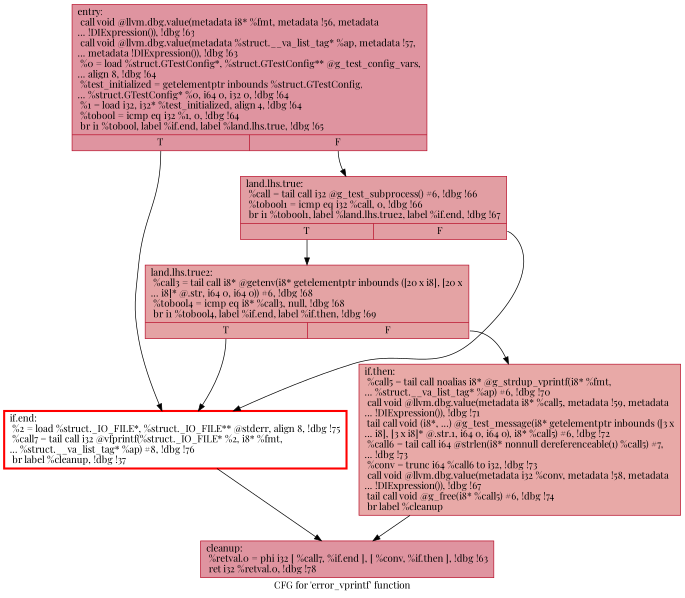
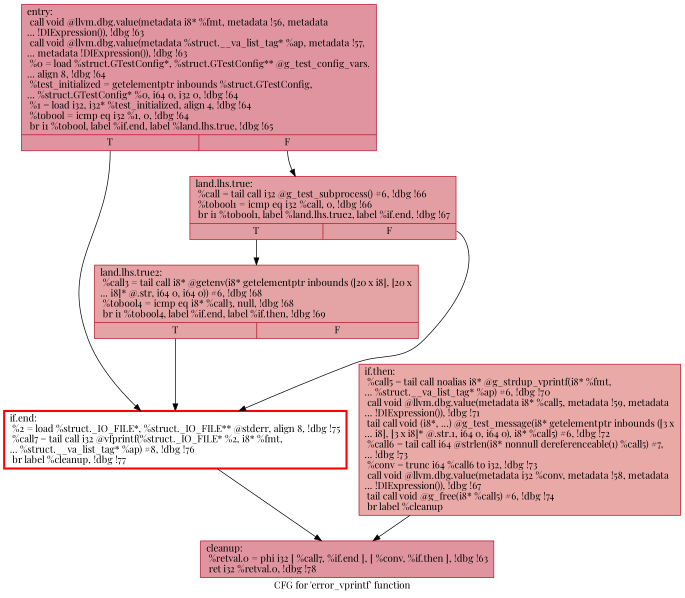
  digraph {
    fontname="Playfair Display"
    label="CFG for 'error_vprintf' function"
    node [color="#b70d28ff" fillcolor="#b70d2870" fontname="Playfair Display" shape=record style=filled]
    edge [fontname="Playfair Display" tailport=s0]
    n1 [label="{entry:\l  call void @llvm.dbg.value(metadata i8* %fmt, metadata !56, metadata\l... !DIExpression()), !dbg !63\l  call void @llvm.dbg.value(metadata %struct.__va_list_tag* %ap, metadata !57,\l... metadata !DIExpression()), !dbg !63\l  %0 = load %struct.GTestConfig*, %struct.GTestConfig** @g_test_config_vars,\l... align 8, !dbg !64\l  %test_initialized = getelementptr inbounds %struct.GTestConfig,\l... %struct.GTestConfig* %0, i64 0, i32 0, !dbg !64\l  %1 = load i32, i32* %test_initialized, align 4, !dbg !64\l  %tobool = icmp eq i32 %1, 0, !dbg !64\l  br i1 %tobool, label %if.end, label %land.lhs.true, !dbg !65\l|{<s0>T|<s1>F}}"]
-   n2 [color=red label="{if.end:                                           \l  %2 = load %struct._IO_FILE*, %struct._IO_FILE** @stderr, align 8, !dbg !75\l  %call7 = tail call i32 @vfprintf(%struct._IO_FILE* %2, i8* %fmt,\l... %struct.__va_list_tag* %ap) #8, !dbg !76\l  br label %cleanup, !dbg !37\l}" penwidth=3.0 fillcolor="" style=""]
+   n2 [color=red label="{if.end:                                           \l  %2 = load %struct._IO_FILE*, %struct._IO_FILE** @stderr, align 8, !dbg !75\l  %call7 = tail call i32 @vfprintf(%struct._IO_FILE* %2, i8* %fmt,\l... %struct.__va_list_tag* %ap) #8, !dbg !76\l  br label %cleanup, !dbg !77\l}" penwidth=3.0 fillcolor="" style=""]
    n3 [fillcolor="#be242e70" label="{land.lhs.true:                                    \l  %call = tail call i32 @g_test_subprocess() #6, !dbg !66\l  %tobool1 = icmp eq i32 %call, 0, !dbg !66\l  br i1 %tobool1, label %land.lhs.true2, label %if.end, !dbg !67\l|{<s0>T|<s1>F}}"]
    n4 [label="{cleanup:                                          \l  %retval.0 = phi i32 [ %call7, %if.end ], [ %conv, %if.then ], !dbg !63\l  ret i32 %retval.0, !dbg !78\l}"]
    n5 [fillcolor="#c32e3170" label="{land.lhs.true2:                                   \l  %call3 = tail call i8* @getenv(i8* getelementptr inbounds ([20 x i8], [20 x\l... i8]* @.str, i64 0, i64 0)) #6, !dbg !68\l  %tobool4 = icmp eq i8* %call3, null, !dbg !68\l  br i1 %tobool4, label %if.end, label %if.then, !dbg !69\l|{<s0>T|<s1>F}}"]
    n6 [fillcolor="#ca3b3770" label="{if.then:                                          \l  %call5 = tail call noalias i8* @g_strdup_vprintf(i8* %fmt,\l... %struct.__va_list_tag* %ap) #6, !dbg !70\l  call void @llvm.dbg.value(metadata i8* %call5, metadata !59, metadata\l... !DIExpression()), !dbg !71\l  tail call void (i8*, ...) @g_test_message(i8* getelementptr inbounds ([3 x\l... i8], [3 x i8]* @.str.1, i64 0, i64 0), i8* %call5) #6, !dbg !72\l  %call6 = tail call i64 @strlen(i8* nonnull dereferenceable(1) %call5) #7,\l... !dbg !73\l  %conv = trunc i64 %call6 to i32, !dbg !73\l  call void @llvm.dbg.value(metadata i32 %conv, metadata !58, metadata\l... !DIExpression()), !dbg !67\l  tail call void @g_free(i8* %call5) #6, !dbg !74\l  br label %cleanup\l}"]
    n1 -> n2
    n1 -> n3 [tailport=s1]
    n2 -> n4
    n3 -> n2 [tailport=s1]
    n3 -> n5
    n5 -> n2
-   n5 -> n6 [tailport=s1]
    n6 -> n4
  }
